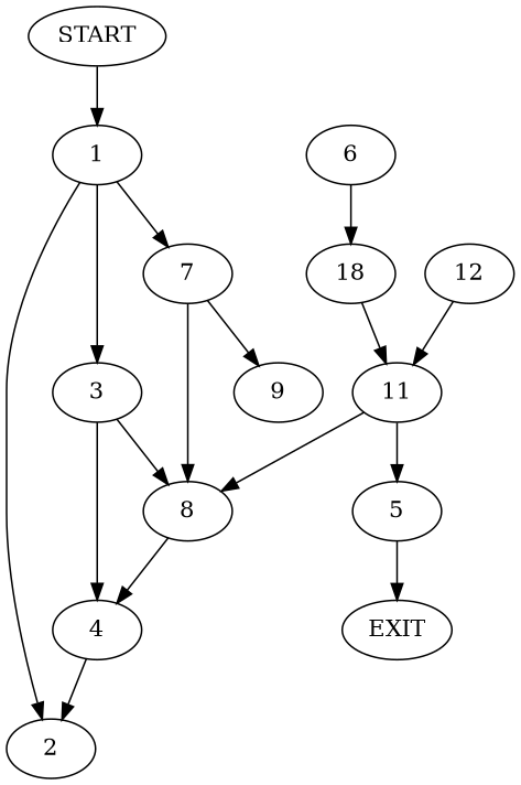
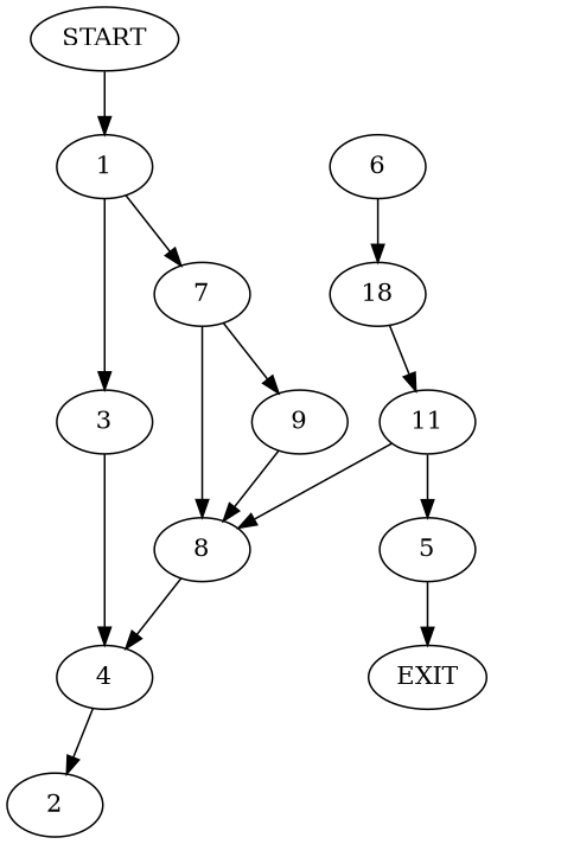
  digraph {
    n1 [label=START]
    1
    2
    3
    7
    n6 [label=EXIT]
    4
    5
    n9 [label=18]
    6
    8
    9
    11
-   12
    n1 -> 1
-   1 -> 2
    1 -> 3
    1 -> 7
    3 -> 4
    7 -> 8
    7 -> 9
    4 -> 2
    5 -> n6
    n9 -> 11
    6 -> n9
    8 -> 4
-   3 -> 8
+   9 -> 8
    11 -> 5
    11 -> 8
-   12 -> 11
  }
